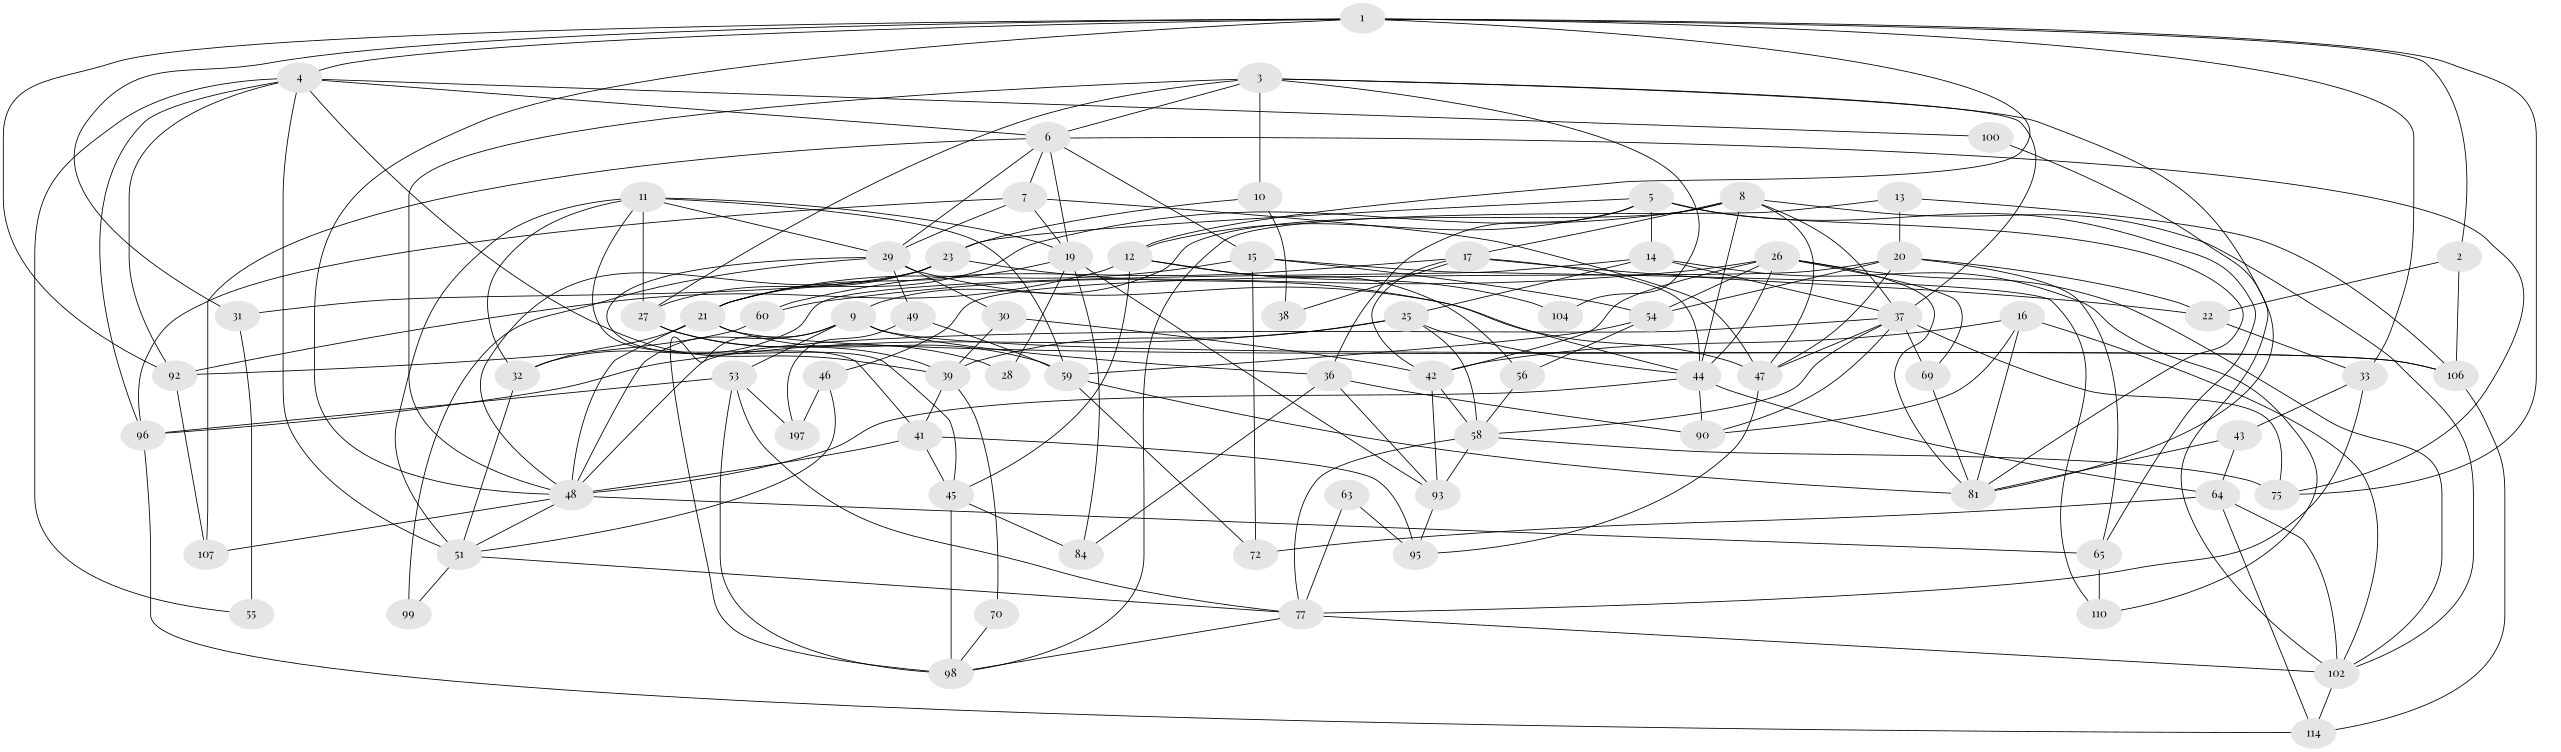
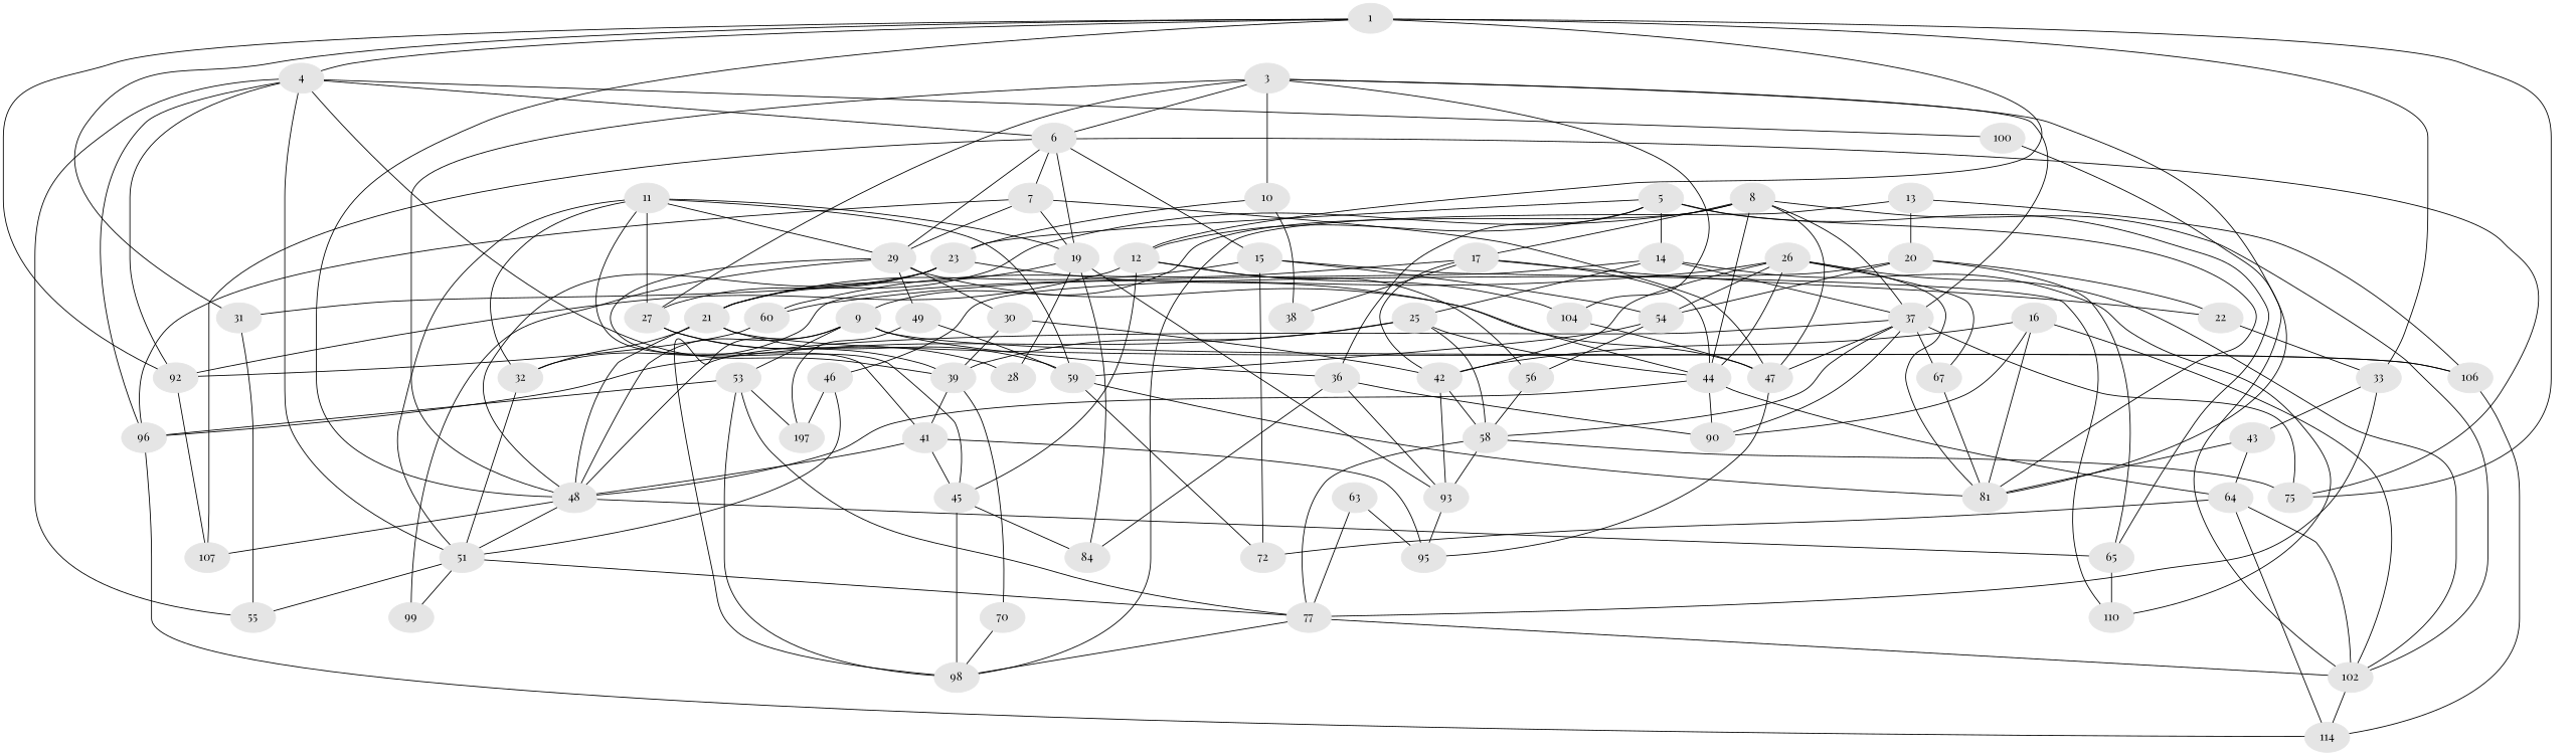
  graph {
    fontname="Playfair Display"
    node [color=gray90 fontname="Playfair Display" style=filled]
    edge [fontname="Playfair Display"]
    1 [super="+74"]
-   2 [super="+86"]
    4 [super="+94"]
    12 [super="+79"]
    31 [super="+83"]
    33
    48 [super="+78"]
    75
    92
    22
    106
    6 [super="+52"]
    39
    51 [super="+115"]
    55
    96 [super="+101"]
    100
    104
    45 [super="+113"]
    56
    43
    77 [super="+105"]
    65
    107
    114
    3 [super="+80"]
    10
    27 [super="+34"]
    37 [super="+116"]
    81 [super="+85"]
    7 [super="+24"]
    15 [super="+82"]
    19 [super="+88"]
    29 [super="+57"]
    23 [super="+71"]
    38
    28
    47
    90
    58 [super="+108"]
-   69
+   69 [label=67]
    41 [super="+91"]
    70
    99
    102 [super="+103"]
    5 [super="+18"]
    14 [super="+35"]
    36 [super="+40"]
    32
    25 [super="+62"]
    110
    44 [super="+109"]
    84
    93
    21 [super="+112"]
    54
    72
    30
    49
    95
    8 [super="+111"]
    9
    17 [super="+68"]
    53 [super="+61"]
    98
    42 [super="+66"]
    60 [super="+67"]
    59
    64 [super="+76"]
    n70 [label=197]
    11 [super="+73"]
    20 [super="+89"]
    46
    13
    16 [super="+87"]
    26 [super="+50"]
    63
-   1 -- 2
    1 -- 4
    1 -- 12
    1 -- 31
    1 -- 33
    1 -- 48
    1 -- 75
    1 -- 92
-   2 -- 22
-   2 -- 106
    4 -- 92
    4 -- 6
    4 -- 39
    4 -- 51
    4 -- 55
    4 -- 96
    4 -- 100
    12 -- 92
    12 -- 104
    12 -- 45
    12 -- 56
    31 -- 55
    33 -- 43
    33 -- 77
    48 -- 51
    48 -- 65
    48 -- 107
    92 -- 107
    22 -- 33
    106 -- 114
    6 -- 75
    6 -- 107
    6 -- 7
    6 -- 15
    6 -- 19
    6 -- 29
    39 -- 41
    39 -- 70
+   51 -- 55
    51 -- 77
    51 -- 99
    96 -- 114
    100 -- 102
    45 -- 84
    45 -- 98 [weight=2]
    56 -- 58
    43 -- 81
    43 -- 64
    77 -- 102
    77 -- 98
    65 -- 110
    3 -- 48
    3 -- 6
    3 -- 104
    3 -- 10
    3 -- 27
    3 -- 37
    3 -- 81
    10 -- 23
    10 -- 38
    27 -- 39
    27 -- 28
    37 -- 48
    37 -- 75
    37 -- 47
    37 -- 90
    37 -- 58
    37 -- 69
    7 -- 96
    7 -- 19
    7 -- 29
    7 -- 47
    15 -- 110
    15 -- 21
    15 -- 54
    15 -- 72
    19 -- 28
    19 -- 84
    19 -- 93
    19 -- 21
    29 -- 45
    29 -- 47
    29 -- 99
    29 -- 30
    29 -- 49
    23 -- 31
    23 -- 48 [weight=2]
    23 -- 27
    23 -- 44
    47 -- 95
    58 -- 75
    58 -- 77
    58 -- 93
    69 -- 81
    41 -- 48
    41 -- 45
    41 -- 95
    70 -- 98
    102 -- 114
    5 -- 12
    5 -- 65
    5 -- 81
    5 -- 23
    5 -- 14
    5 -- 36
    14 -- 37
    14 -- 32
    14 -- 25
    14 -- 110
    36 -- 90
    36 -- 84
    36 -- 93
    32 -- 51
    25 -- 39
    25 -- 96 [weight=2]
    25 -- 58
    25 -- 44
    44 -- 48
    44 -- 90
    44 -- 64
    93 -- 95
    21 -- 48
    21 -- 106
    21 -- 32
    21 -- 59
    54 -- 56
    54 -- 59
    30 -- 39
    30 -- 42
    49 -- 59
    49 -- n70
    8 -- 37
    8 -- 47
    8 -- 102
    8 -- 44
    8 -- 21
    8 -- 9
    8 -- 17
    9 -- 48
    9 -- 106
    9 -- 36
    9 -- 53
    9 -- 98
    17 -- 22
    17 -- 38
    17 -- 44
    17 -- 42
    17 -- 60
    53 -- 96
    53 -- 77
    53 -- 98
    53 -- n70
    42 -- 58
    42 -- 93
    60 -- 92
    59 -- 81
    59 -- 72
    64 -- 114
    64 -- 102
    64 -- 72
    11 -- 51
    11 -- 27
    11 -- 19
    11 -- 29
    11 -- 41
    11 -- 32
    11 -- 59
    20 -- 22
    20 -- 65
-   20 -- 47
+   104 -- 47
    20 -- 54
    20 -- 46
    46 -- 51
    46 -- n70
    13 -- 106
    13 -- 98
    13 -- 20
    16 -- 81
    16 -- 90
    16 -- 102
    16 -- 42
    26 -- 81
    26 -- 69
    26 -- 102
    26 -- 44
    26 -- 54
    26 -- 42
    26 -- 60
    63 -- 77
    63 -- 95
  }
